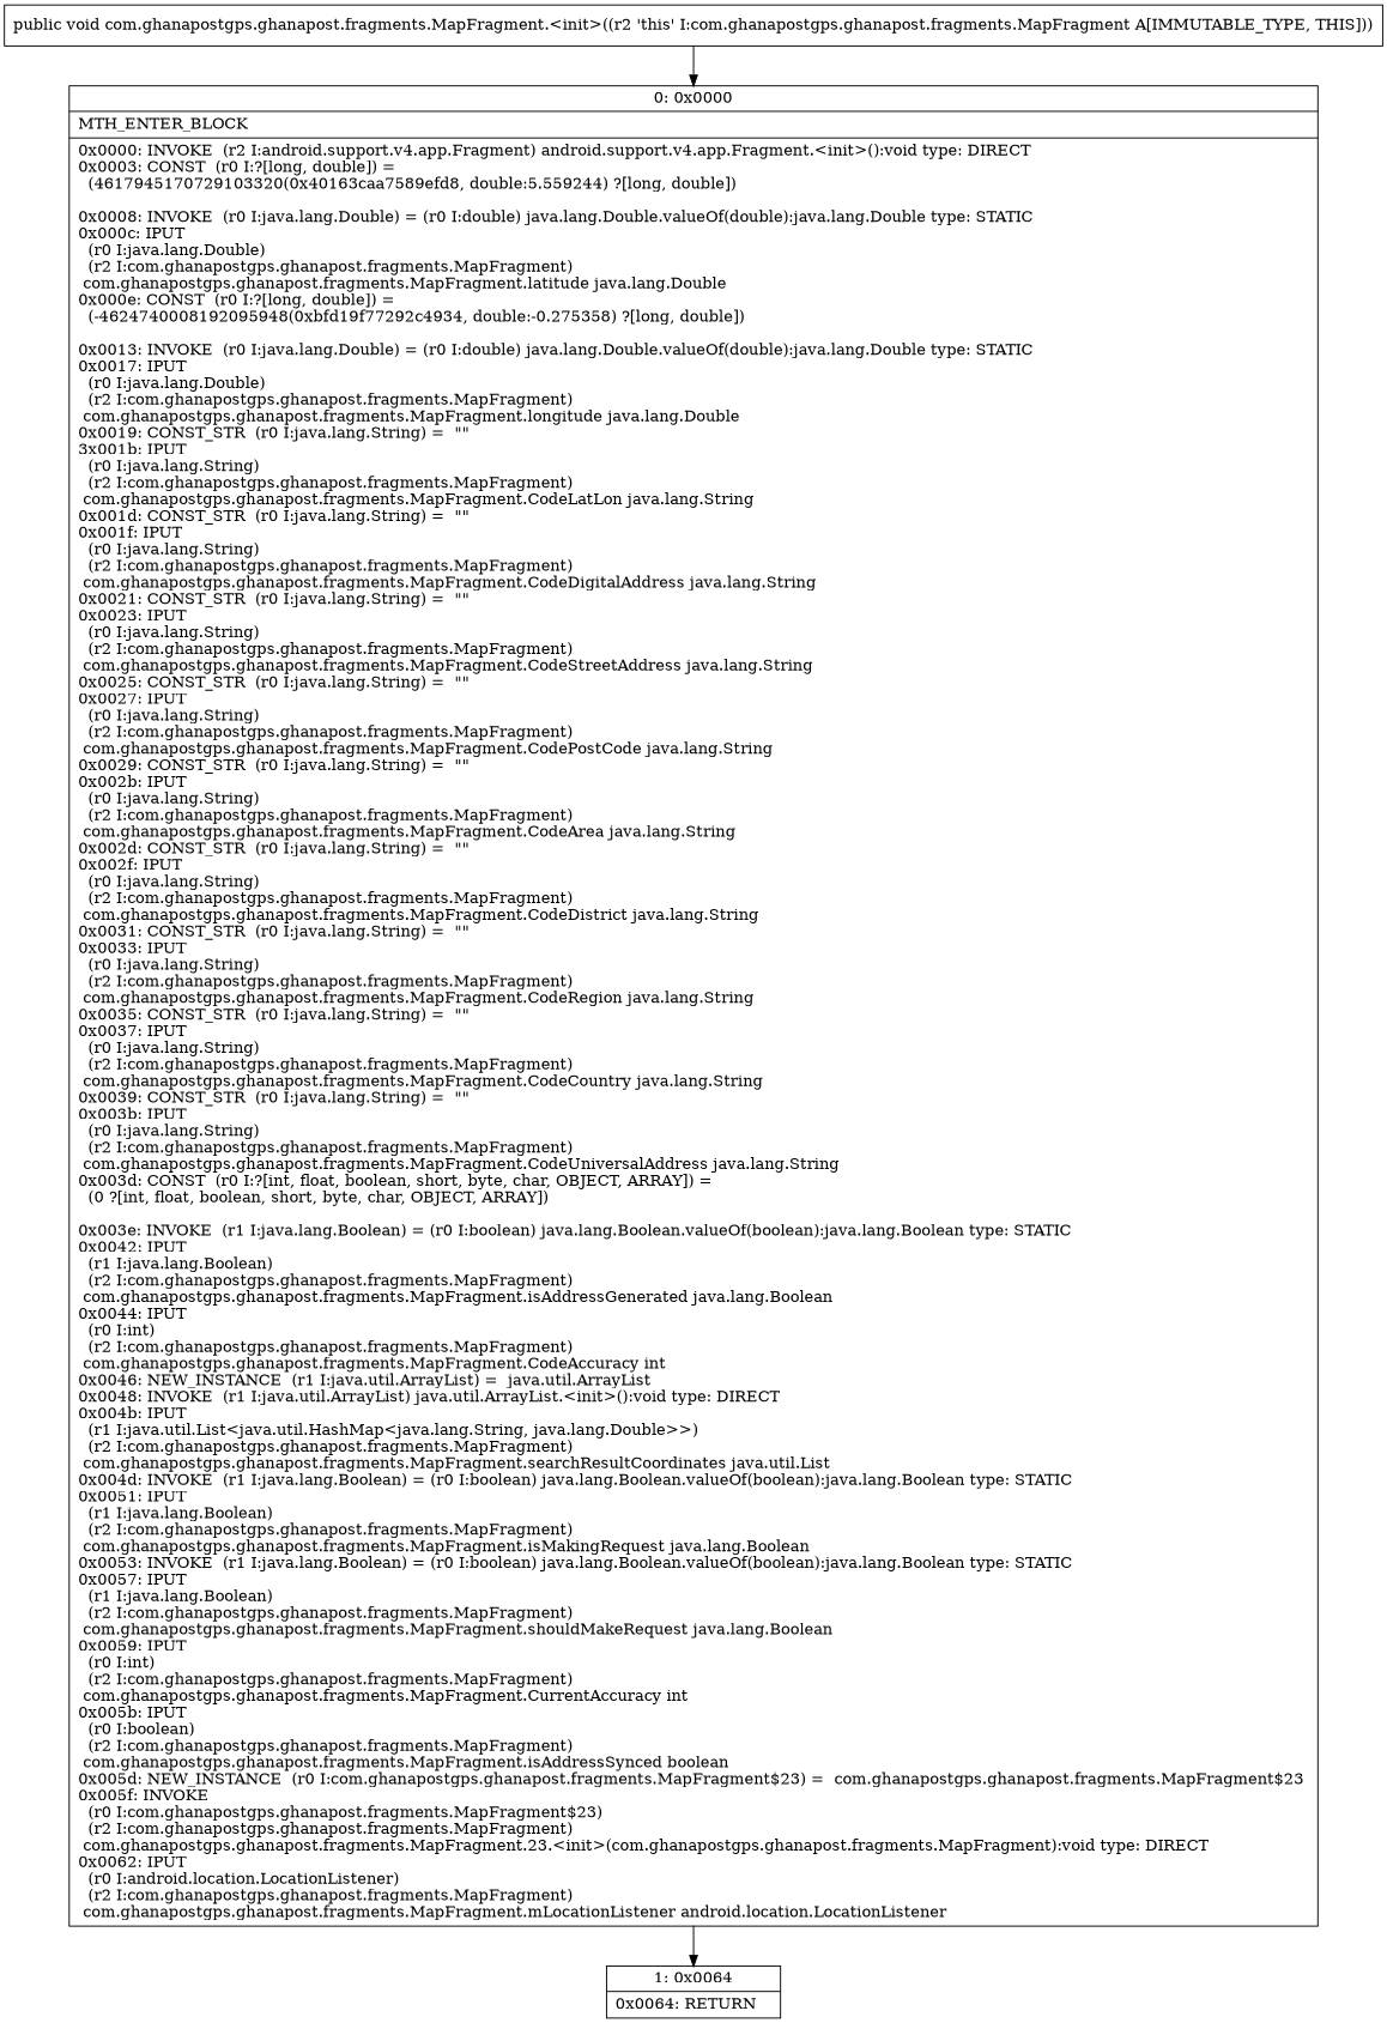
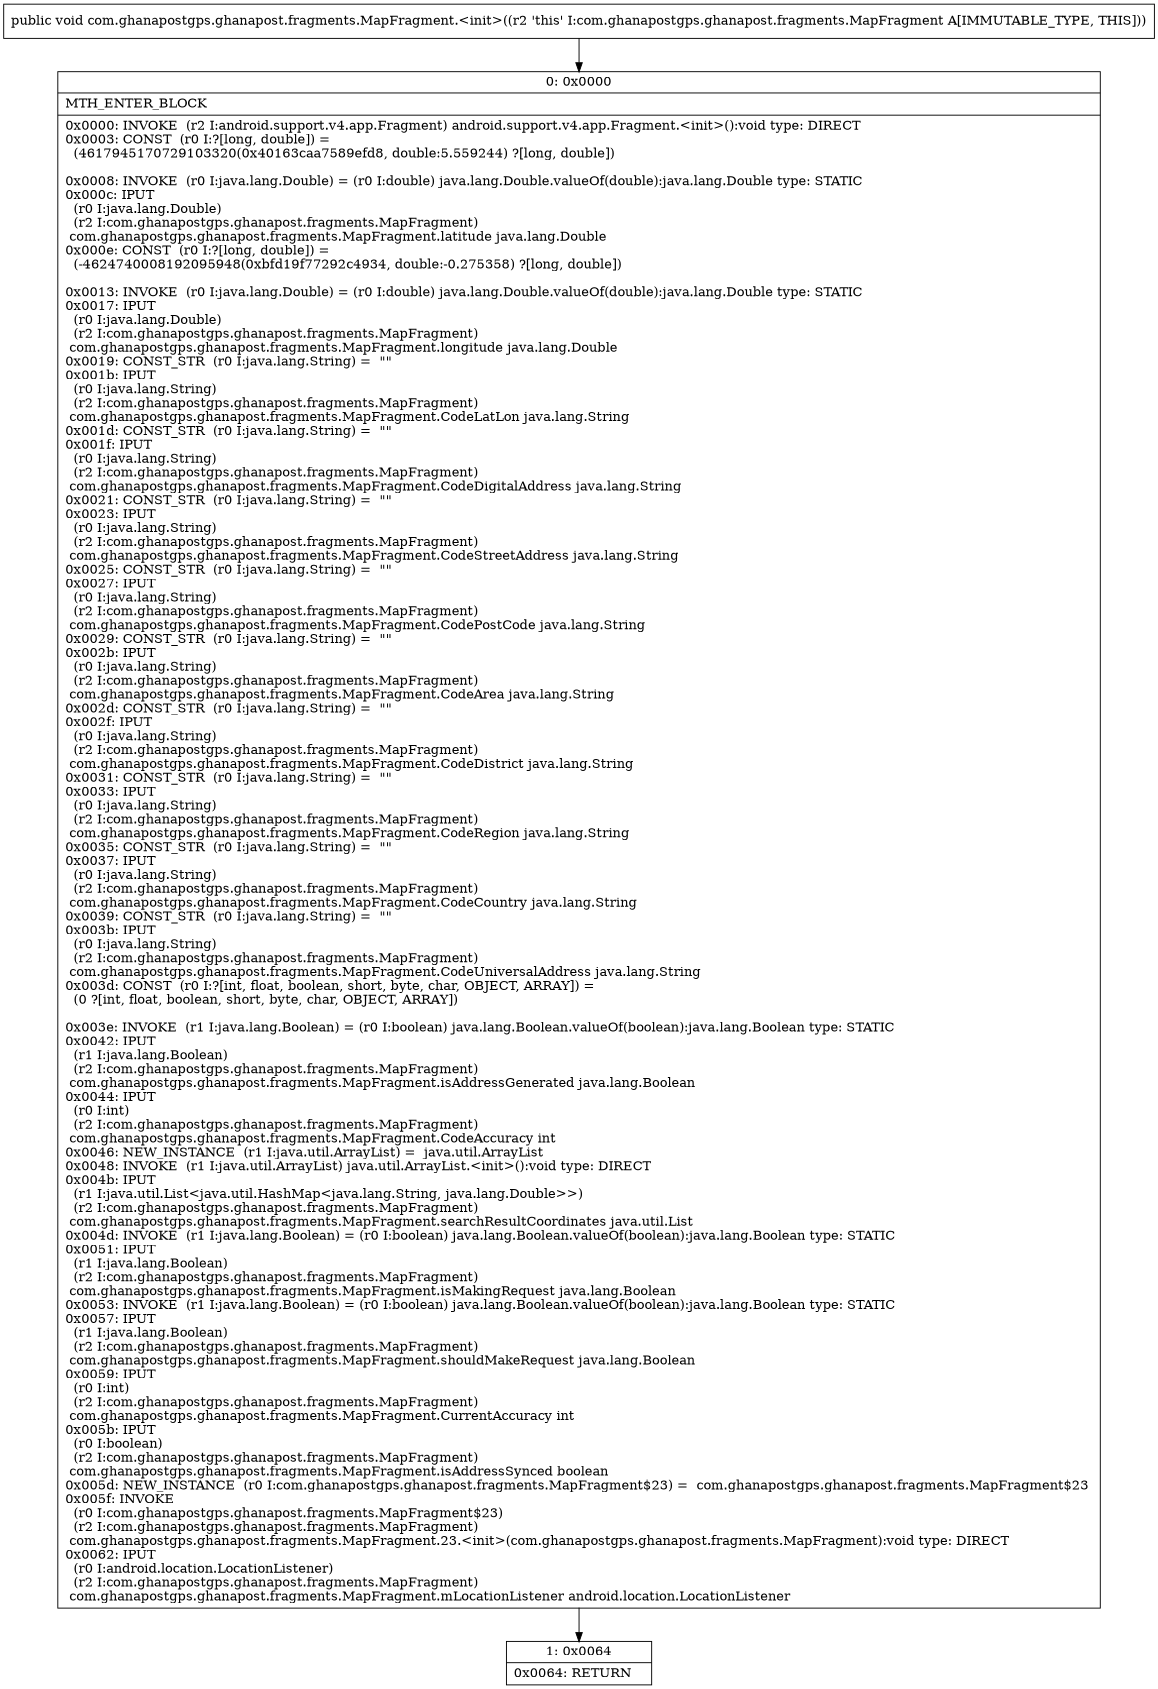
  digraph {
    node [shape=record]
-   n1 [label="{0\:\ 0x0000|MTH_ENTER_BLOCK\l|0x0000: INVOKE  (r2 I:android.support.v4.app.Fragment) android.support.v4.app.Fragment.\<init\>():void type: DIRECT \l0x0003: CONST  (r0 I:?[long, double]) = \l  (4617945170729103320(0x40163caa7589efd8, double:5.559244) ?[long, double])\l \l0x0008: INVOKE  (r0 I:java.lang.Double) = (r0 I:double) java.lang.Double.valueOf(double):java.lang.Double type: STATIC \l0x000c: IPUT  \l  (r0 I:java.lang.Double)\l  (r2 I:com.ghanapostgps.ghanapost.fragments.MapFragment)\l com.ghanapostgps.ghanapost.fragments.MapFragment.latitude java.lang.Double \l0x000e: CONST  (r0 I:?[long, double]) = \l  (\-4624740008192095948(0xbfd19f77292c4934, double:\-0.275358) ?[long, double])\l \l0x0013: INVOKE  (r0 I:java.lang.Double) = (r0 I:double) java.lang.Double.valueOf(double):java.lang.Double type: STATIC \l0x0017: IPUT  \l  (r0 I:java.lang.Double)\l  (r2 I:com.ghanapostgps.ghanapost.fragments.MapFragment)\l com.ghanapostgps.ghanapost.fragments.MapFragment.longitude java.lang.Double \l0x0019: CONST_STR  (r0 I:java.lang.String) =  \"\" \l3x001b: IPUT  \l  (r0 I:java.lang.String)\l  (r2 I:com.ghanapostgps.ghanapost.fragments.MapFragment)\l com.ghanapostgps.ghanapost.fragments.MapFragment.CodeLatLon java.lang.String \l0x001d: CONST_STR  (r0 I:java.lang.String) =  \"\" \l0x001f: IPUT  \l  (r0 I:java.lang.String)\l  (r2 I:com.ghanapostgps.ghanapost.fragments.MapFragment)\l com.ghanapostgps.ghanapost.fragments.MapFragment.CodeDigitalAddress java.lang.String \l0x0021: CONST_STR  (r0 I:java.lang.String) =  \"\" \l0x0023: IPUT  \l  (r0 I:java.lang.String)\l  (r2 I:com.ghanapostgps.ghanapost.fragments.MapFragment)\l com.ghanapostgps.ghanapost.fragments.MapFragment.CodeStreetAddress java.lang.String \l0x0025: CONST_STR  (r0 I:java.lang.String) =  \"\" \l0x0027: IPUT  \l  (r0 I:java.lang.String)\l  (r2 I:com.ghanapostgps.ghanapost.fragments.MapFragment)\l com.ghanapostgps.ghanapost.fragments.MapFragment.CodePostCode java.lang.String \l0x0029: CONST_STR  (r0 I:java.lang.String) =  \"\" \l0x002b: IPUT  \l  (r0 I:java.lang.String)\l  (r2 I:com.ghanapostgps.ghanapost.fragments.MapFragment)\l com.ghanapostgps.ghanapost.fragments.MapFragment.CodeArea java.lang.String \l0x002d: CONST_STR  (r0 I:java.lang.String) =  \"\" \l0x002f: IPUT  \l  (r0 I:java.lang.String)\l  (r2 I:com.ghanapostgps.ghanapost.fragments.MapFragment)\l com.ghanapostgps.ghanapost.fragments.MapFragment.CodeDistrict java.lang.String \l0x0031: CONST_STR  (r0 I:java.lang.String) =  \"\" \l0x0033: IPUT  \l  (r0 I:java.lang.String)\l  (r2 I:com.ghanapostgps.ghanapost.fragments.MapFragment)\l com.ghanapostgps.ghanapost.fragments.MapFragment.CodeRegion java.lang.String \l0x0035: CONST_STR  (r0 I:java.lang.String) =  \"\" \l0x0037: IPUT  \l  (r0 I:java.lang.String)\l  (r2 I:com.ghanapostgps.ghanapost.fragments.MapFragment)\l com.ghanapostgps.ghanapost.fragments.MapFragment.CodeCountry java.lang.String \l0x0039: CONST_STR  (r0 I:java.lang.String) =  \"\" \l0x003b: IPUT  \l  (r0 I:java.lang.String)\l  (r2 I:com.ghanapostgps.ghanapost.fragments.MapFragment)\l com.ghanapostgps.ghanapost.fragments.MapFragment.CodeUniversalAddress java.lang.String \l0x003d: CONST  (r0 I:?[int, float, boolean, short, byte, char, OBJECT, ARRAY]) = \l  (0 ?[int, float, boolean, short, byte, char, OBJECT, ARRAY])\l \l0x003e: INVOKE  (r1 I:java.lang.Boolean) = (r0 I:boolean) java.lang.Boolean.valueOf(boolean):java.lang.Boolean type: STATIC \l0x0042: IPUT  \l  (r1 I:java.lang.Boolean)\l  (r2 I:com.ghanapostgps.ghanapost.fragments.MapFragment)\l com.ghanapostgps.ghanapost.fragments.MapFragment.isAddressGenerated java.lang.Boolean \l0x0044: IPUT  \l  (r0 I:int)\l  (r2 I:com.ghanapostgps.ghanapost.fragments.MapFragment)\l com.ghanapostgps.ghanapost.fragments.MapFragment.CodeAccuracy int \l0x0046: NEW_INSTANCE  (r1 I:java.util.ArrayList) =  java.util.ArrayList \l0x0048: INVOKE  (r1 I:java.util.ArrayList) java.util.ArrayList.\<init\>():void type: DIRECT \l0x004b: IPUT  \l  (r1 I:java.util.List\<java.util.HashMap\<java.lang.String, java.lang.Double\>\>)\l  (r2 I:com.ghanapostgps.ghanapost.fragments.MapFragment)\l com.ghanapostgps.ghanapost.fragments.MapFragment.searchResultCoordinates java.util.List \l0x004d: INVOKE  (r1 I:java.lang.Boolean) = (r0 I:boolean) java.lang.Boolean.valueOf(boolean):java.lang.Boolean type: STATIC \l0x0051: IPUT  \l  (r1 I:java.lang.Boolean)\l  (r2 I:com.ghanapostgps.ghanapost.fragments.MapFragment)\l com.ghanapostgps.ghanapost.fragments.MapFragment.isMakingRequest java.lang.Boolean \l0x0053: INVOKE  (r1 I:java.lang.Boolean) = (r0 I:boolean) java.lang.Boolean.valueOf(boolean):java.lang.Boolean type: STATIC \l0x0057: IPUT  \l  (r1 I:java.lang.Boolean)\l  (r2 I:com.ghanapostgps.ghanapost.fragments.MapFragment)\l com.ghanapostgps.ghanapost.fragments.MapFragment.shouldMakeRequest java.lang.Boolean \l0x0059: IPUT  \l  (r0 I:int)\l  (r2 I:com.ghanapostgps.ghanapost.fragments.MapFragment)\l com.ghanapostgps.ghanapost.fragments.MapFragment.CurrentAccuracy int \l0x005b: IPUT  \l  (r0 I:boolean)\l  (r2 I:com.ghanapostgps.ghanapost.fragments.MapFragment)\l com.ghanapostgps.ghanapost.fragments.MapFragment.isAddressSynced boolean \l0x005d: NEW_INSTANCE  (r0 I:com.ghanapostgps.ghanapost.fragments.MapFragment$23) =  com.ghanapostgps.ghanapost.fragments.MapFragment$23 \l0x005f: INVOKE  \l  (r0 I:com.ghanapostgps.ghanapost.fragments.MapFragment$23)\l  (r2 I:com.ghanapostgps.ghanapost.fragments.MapFragment)\l com.ghanapostgps.ghanapost.fragments.MapFragment.23.\<init\>(com.ghanapostgps.ghanapost.fragments.MapFragment):void type: DIRECT \l0x0062: IPUT  \l  (r0 I:android.location.LocationListener)\l  (r2 I:com.ghanapostgps.ghanapost.fragments.MapFragment)\l com.ghanapostgps.ghanapost.fragments.MapFragment.mLocationListener android.location.LocationListener \l}"]
+   n1 [label="{0\:\ 0x0000|MTH_ENTER_BLOCK\l|0x0000: INVOKE  (r2 I:android.support.v4.app.Fragment) android.support.v4.app.Fragment.\<init\>():void type: DIRECT \l0x0003: CONST  (r0 I:?[long, double]) = \l  (4617945170729103320(0x40163caa7589efd8, double:5.559244) ?[long, double])\l \l0x0008: INVOKE  (r0 I:java.lang.Double) = (r0 I:double) java.lang.Double.valueOf(double):java.lang.Double type: STATIC \l0x000c: IPUT  \l  (r0 I:java.lang.Double)\l  (r2 I:com.ghanapostgps.ghanapost.fragments.MapFragment)\l com.ghanapostgps.ghanapost.fragments.MapFragment.latitude java.lang.Double \l0x000e: CONST  (r0 I:?[long, double]) = \l  (\-4624740008192095948(0xbfd19f77292c4934, double:\-0.275358) ?[long, double])\l \l0x0013: INVOKE  (r0 I:java.lang.Double) = (r0 I:double) java.lang.Double.valueOf(double):java.lang.Double type: STATIC \l0x0017: IPUT  \l  (r0 I:java.lang.Double)\l  (r2 I:com.ghanapostgps.ghanapost.fragments.MapFragment)\l com.ghanapostgps.ghanapost.fragments.MapFragment.longitude java.lang.Double \l0x0019: CONST_STR  (r0 I:java.lang.String) =  \"\" \l0x001b: IPUT  \l  (r0 I:java.lang.String)\l  (r2 I:com.ghanapostgps.ghanapost.fragments.MapFragment)\l com.ghanapostgps.ghanapost.fragments.MapFragment.CodeLatLon java.lang.String \l0x001d: CONST_STR  (r0 I:java.lang.String) =  \"\" \l0x001f: IPUT  \l  (r0 I:java.lang.String)\l  (r2 I:com.ghanapostgps.ghanapost.fragments.MapFragment)\l com.ghanapostgps.ghanapost.fragments.MapFragment.CodeDigitalAddress java.lang.String \l0x0021: CONST_STR  (r0 I:java.lang.String) =  \"\" \l0x0023: IPUT  \l  (r0 I:java.lang.String)\l  (r2 I:com.ghanapostgps.ghanapost.fragments.MapFragment)\l com.ghanapostgps.ghanapost.fragments.MapFragment.CodeStreetAddress java.lang.String \l0x0025: CONST_STR  (r0 I:java.lang.String) =  \"\" \l0x0027: IPUT  \l  (r0 I:java.lang.String)\l  (r2 I:com.ghanapostgps.ghanapost.fragments.MapFragment)\l com.ghanapostgps.ghanapost.fragments.MapFragment.CodePostCode java.lang.String \l0x0029: CONST_STR  (r0 I:java.lang.String) =  \"\" \l0x002b: IPUT  \l  (r0 I:java.lang.String)\l  (r2 I:com.ghanapostgps.ghanapost.fragments.MapFragment)\l com.ghanapostgps.ghanapost.fragments.MapFragment.CodeArea java.lang.String \l0x002d: CONST_STR  (r0 I:java.lang.String) =  \"\" \l0x002f: IPUT  \l  (r0 I:java.lang.String)\l  (r2 I:com.ghanapostgps.ghanapost.fragments.MapFragment)\l com.ghanapostgps.ghanapost.fragments.MapFragment.CodeDistrict java.lang.String \l0x0031: CONST_STR  (r0 I:java.lang.String) =  \"\" \l0x0033: IPUT  \l  (r0 I:java.lang.String)\l  (r2 I:com.ghanapostgps.ghanapost.fragments.MapFragment)\l com.ghanapostgps.ghanapost.fragments.MapFragment.CodeRegion java.lang.String \l0x0035: CONST_STR  (r0 I:java.lang.String) =  \"\" \l0x0037: IPUT  \l  (r0 I:java.lang.String)\l  (r2 I:com.ghanapostgps.ghanapost.fragments.MapFragment)\l com.ghanapostgps.ghanapost.fragments.MapFragment.CodeCountry java.lang.String \l0x0039: CONST_STR  (r0 I:java.lang.String) =  \"\" \l0x003b: IPUT  \l  (r0 I:java.lang.String)\l  (r2 I:com.ghanapostgps.ghanapost.fragments.MapFragment)\l com.ghanapostgps.ghanapost.fragments.MapFragment.CodeUniversalAddress java.lang.String \l0x003d: CONST  (r0 I:?[int, float, boolean, short, byte, char, OBJECT, ARRAY]) = \l  (0 ?[int, float, boolean, short, byte, char, OBJECT, ARRAY])\l \l0x003e: INVOKE  (r1 I:java.lang.Boolean) = (r0 I:boolean) java.lang.Boolean.valueOf(boolean):java.lang.Boolean type: STATIC \l0x0042: IPUT  \l  (r1 I:java.lang.Boolean)\l  (r2 I:com.ghanapostgps.ghanapost.fragments.MapFragment)\l com.ghanapostgps.ghanapost.fragments.MapFragment.isAddressGenerated java.lang.Boolean \l0x0044: IPUT  \l  (r0 I:int)\l  (r2 I:com.ghanapostgps.ghanapost.fragments.MapFragment)\l com.ghanapostgps.ghanapost.fragments.MapFragment.CodeAccuracy int \l0x0046: NEW_INSTANCE  (r1 I:java.util.ArrayList) =  java.util.ArrayList \l0x0048: INVOKE  (r1 I:java.util.ArrayList) java.util.ArrayList.\<init\>():void type: DIRECT \l0x004b: IPUT  \l  (r1 I:java.util.List\<java.util.HashMap\<java.lang.String, java.lang.Double\>\>)\l  (r2 I:com.ghanapostgps.ghanapost.fragments.MapFragment)\l com.ghanapostgps.ghanapost.fragments.MapFragment.searchResultCoordinates java.util.List \l0x004d: INVOKE  (r1 I:java.lang.Boolean) = (r0 I:boolean) java.lang.Boolean.valueOf(boolean):java.lang.Boolean type: STATIC \l0x0051: IPUT  \l  (r1 I:java.lang.Boolean)\l  (r2 I:com.ghanapostgps.ghanapost.fragments.MapFragment)\l com.ghanapostgps.ghanapost.fragments.MapFragment.isMakingRequest java.lang.Boolean \l0x0053: INVOKE  (r1 I:java.lang.Boolean) = (r0 I:boolean) java.lang.Boolean.valueOf(boolean):java.lang.Boolean type: STATIC \l0x0057: IPUT  \l  (r1 I:java.lang.Boolean)\l  (r2 I:com.ghanapostgps.ghanapost.fragments.MapFragment)\l com.ghanapostgps.ghanapost.fragments.MapFragment.shouldMakeRequest java.lang.Boolean \l0x0059: IPUT  \l  (r0 I:int)\l  (r2 I:com.ghanapostgps.ghanapost.fragments.MapFragment)\l com.ghanapostgps.ghanapost.fragments.MapFragment.CurrentAccuracy int \l0x005b: IPUT  \l  (r0 I:boolean)\l  (r2 I:com.ghanapostgps.ghanapost.fragments.MapFragment)\l com.ghanapostgps.ghanapost.fragments.MapFragment.isAddressSynced boolean \l0x005d: NEW_INSTANCE  (r0 I:com.ghanapostgps.ghanapost.fragments.MapFragment$23) =  com.ghanapostgps.ghanapost.fragments.MapFragment$23 \l0x005f: INVOKE  \l  (r0 I:com.ghanapostgps.ghanapost.fragments.MapFragment$23)\l  (r2 I:com.ghanapostgps.ghanapost.fragments.MapFragment)\l com.ghanapostgps.ghanapost.fragments.MapFragment.23.\<init\>(com.ghanapostgps.ghanapost.fragments.MapFragment):void type: DIRECT \l0x0062: IPUT  \l  (r0 I:android.location.LocationListener)\l  (r2 I:com.ghanapostgps.ghanapost.fragments.MapFragment)\l com.ghanapostgps.ghanapost.fragments.MapFragment.mLocationListener android.location.LocationListener \l}"]
    n2 [label="{1\:\ 0x0064|0x0064: RETURN   \l}"]
    n3 [label="{public void com.ghanapostgps.ghanapost.fragments.MapFragment.\<init\>((r2 'this' I:com.ghanapostgps.ghanapost.fragments.MapFragment A[IMMUTABLE_TYPE, THIS])) }"]
    n1 -> n2
    n3 -> n1
  }
